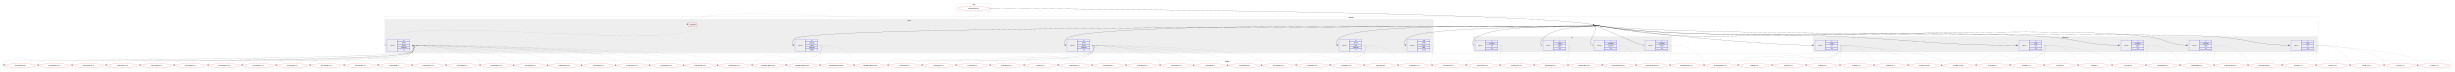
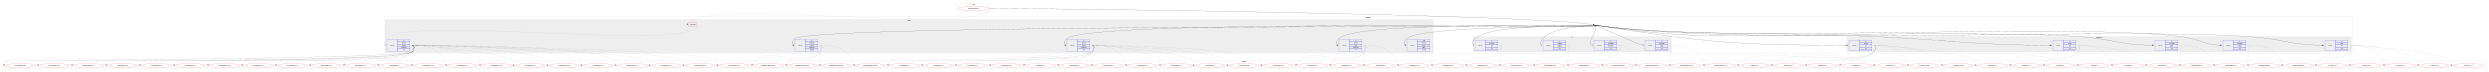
  digraph {
    compound=true
    concentrate=true
    fontname=Oswald
    fontsize=10
    newrank=true
    rankdir=TB
    ranksep=1.5
    node [color=red fontname=Oswald fontsize=10]
    edge [arrowhead=vee fontname=Oswald headport=w style=dotted tailport=e weight=100]
    n1 [label="sci-electronics/balsa-4.0-r1" width=4]
    n2 [color=blue label=<<TABLE BORDER="0" CELLBORDER="1" CELLSPACING="0" CELLPADDING="4" WIDTH="220"><TR><TD ROWSPAN="6" CELLPADDING="30">pack_dep</TD></TR><TR><TD WIDTH="110">no</TD></TR><TR><TD>sys-devel</TD></TR><TR><TD>automake</TD></TR><TR><TD>greaterequal</TD></TR><TR><TD>1.15</TD></TR></TABLE>> shape=none]
    n3 [label=<<TABLE BORDER="0" CELLBORDER="1" CELLSPACING="0" CELLPADDING="4"><TR><TD CELLPADDING="10">any_of_group</TD></TR></TABLE>> shape=none]
    n4 [color=blue label=<<TABLE BORDER="0" CELLBORDER="1" CELLSPACING="0" CELLPADDING="4" WIDTH="220"><TR><TD ROWSPAN="6" CELLPADDING="30">pack_dep</TD></TR><TR><TD WIDTH="110">no</TD></TR><TR><TD>app-portage</TD></TR><TR><TD>elt-patches</TD></TR><TR><TD>greaterequal</TD></TR><TR><TD>20170422</TD></TR></TABLE>> shape=none]
    n5 [color=blue label=<<TABLE BORDER="0" CELLBORDER="1" CELLSPACING="0" CELLPADDING="4" WIDTH="220"><TR><TD ROWSPAN="6" CELLPADDING="30">pack_dep</TD></TR><TR><TD WIDTH="110">no</TD></TR><TR><TD>sys-devel</TD></TR><TR><TD>autoconf</TD></TR><TR><TD>greaterequal</TD></TR><TR><TD>2.69</TD></TR></TABLE>> shape=none]
    n6 [color=blue label=<<TABLE BORDER="0" CELLBORDER="1" CELLSPACING="0" CELLPADDING="4" WIDTH="220"><TR><TD ROWSPAN="6" CELLPADDING="30">pack_dep</TD></TR><TR><TD WIDTH="110">no</TD></TR><TR><TD>sys-devel</TD></TR><TR><TD>libtool</TD></TR><TR><TD>greaterequal</TD></TR><TR><TD>2.4</TD></TR></TABLE>> shape=none]
    n7 [color=blue label=<<TABLE BORDER="0" CELLBORDER="1" CELLSPACING="0" CELLPADDING="4" WIDTH="220"><TR><TD ROWSPAN="6" CELLPADDING="30">pack_dep</TD></TR><TR><TD WIDTH="110">weak</TD></TR><TR><TD>sys-devel</TD></TR><TR><TD>gettext</TD></TR><TR><TD>smaller</TD></TR><TR><TD>0.18.1.1-r3</TD></TR></TABLE>> shape=none]
    n8 [color=blue label=<<TABLE BORDER="0" CELLBORDER="1" CELLSPACING="0" CELLPADDING="4" WIDTH="220"><TR><TD ROWSPAN="6" CELLPADDING="30">pack_dep</TD></TR><TR><TD WIDTH="110">no</TD></TR><TR><TD>dev-scheme</TD></TR><TR><TD>guile</TD></TR><TR><TD>none</TD></TR><TR><TD></TD></TR></TABLE>> shape=none]
    n9 [color=blue label=<<TABLE BORDER="0" CELLBORDER="1" CELLSPACING="0" CELLPADDING="4" WIDTH="220"><TR><TD ROWSPAN="6" CELLPADDING="30">pack_dep</TD></TR><TR><TD WIDTH="110">no</TD></TR><TR><TD>media-gfx</TD></TR><TR><TD>graphviz</TD></TR><TR><TD>none</TD></TR><TR><TD></TD></TR></TABLE>> shape=none]
    n10 [color=blue label=<<TABLE BORDER="0" CELLBORDER="1" CELLSPACING="0" CELLPADDING="4" WIDTH="220"><TR><TD ROWSPAN="6" CELLPADDING="30">pack_dep</TD></TR><TR><TD WIDTH="110">no</TD></TR><TR><TD>sci-electronics</TD></TR><TR><TD>espresso-ab</TD></TR><TR><TD>none</TD></TR><TR><TD></TD></TR></TABLE>> shape=none]
    n11 [color=blue label=<<TABLE BORDER="0" CELLBORDER="1" CELLSPACING="0" CELLPADDING="4" WIDTH="220"><TR><TD ROWSPAN="6" CELLPADDING="30">pack_dep</TD></TR><TR><TD WIDTH="110">no</TD></TR><TR><TD>sci-electronics</TD></TR><TR><TD>gtkwave</TD></TR><TR><TD>none</TD></TR><TR><TD></TD></TR></TABLE>> shape=none]
    n12 [color=blue label=<<TABLE BORDER="0" CELLBORDER="1" CELLSPACING="0" CELLPADDING="4" WIDTH="220"><TR><TD ROWSPAN="6" CELLPADDING="30">pack_dep</TD></TR><TR><TD WIDTH="110">no</TD></TR><TR><TD>dev-lang</TD></TR><TR><TD>perl</TD></TR><TR><TD>none</TD></TR><TR><TD></TD></TR></TABLE>> shape=none]
    n13 [color=blue label=<<TABLE BORDER="0" CELLBORDER="1" CELLSPACING="0" CELLPADDING="4" WIDTH="220"><TR><TD ROWSPAN="6" CELLPADDING="30">pack_dep</TD></TR><TR><TD WIDTH="110">no</TD></TR><TR><TD>dev-libs</TD></TR><TR><TD>gmp</TD></TR><TR><TD>none</TD></TR><TR><TD></TD></TR></TABLE>> shape=none]
    n14 [color=blue label=<<TABLE BORDER="0" CELLBORDER="1" CELLSPACING="0" CELLPADDING="4" WIDTH="220"><TR><TD ROWSPAN="6" CELLPADDING="30">pack_dep</TD></TR><TR><TD WIDTH="110">no</TD></TR><TR><TD>sci-electronics</TD></TR><TR><TD>gplcver</TD></TR><TR><TD>none</TD></TR><TR><TD></TD></TR></TABLE>> shape=none]
    n15 [color=blue label=<<TABLE BORDER="0" CELLBORDER="1" CELLSPACING="0" CELLPADDING="4" WIDTH="220"><TR><TD ROWSPAN="6" CELLPADDING="30">pack_dep</TD></TR><TR><TD WIDTH="110">no</TD></TR><TR><TD>sci-electronics</TD></TR><TR><TD>iverilog</TD></TR><TR><TD>none</TD></TR><TR><TD></TD></TR></TABLE>> shape=none]
    n16 [color=blue label=<<TABLE BORDER="0" CELLBORDER="1" CELLSPACING="0" CELLPADDING="4" WIDTH="220"><TR><TD ROWSPAN="6" CELLPADDING="30">pack_dep</TD></TR><TR><TD WIDTH="110">no</TD></TR><TR><TD>x11-libs</TD></TR><TR><TD>gtk+</TD></TR><TR><TD>none</TD></TR><TR><TD></TD></TR></TABLE>> shape=none]
    n17 [label="sys-devel/automake-1.10.3-r1" width=4]
    n18 [label="sys-devel/automake-1.10.3-r2" width=4]
    n19 [label="sys-devel/automake-1.11.6-r1" width=4]
    n20 [label="sys-devel/automake-1.11.6-r2" width=4]
    n21 [label="sys-devel/automake-1.12.6" width=4]
    n22 [label="sys-devel/automake-1.12.6-r1" width=4]
    n23 [label="sys-devel/automake-1.13.4" width=4]
    n24 [label="sys-devel/automake-1.13.4-r1" width=4]
    n25 [label="sys-devel/automake-1.14.1" width=4]
    n26 [label="sys-devel/automake-1.14.1-r1" width=4]
    n27 [label="sys-devel/automake-1.15" width=4]
    n28 [label="sys-devel/automake-1.15-r1" width=4]
    n29 [label="sys-devel/automake-1.15-r2" width=4]
    n30 [label="sys-devel/automake-1.15.1" width=4]
    n31 [label="sys-devel/automake-1.15.1-r1" width=4]
    n32 [label="sys-devel/automake-1.4_p6-r2" width=4]
    n33 [label="sys-devel/automake-1.5-r2" width=4]
    n34 [label="sys-devel/automake-1.6.3-r2" width=4]
    n35 [label="sys-devel/automake-1.7.9-r3" width=4]
    n36 [label="sys-devel/automake-1.8.5-r5" width=4]
    n37 [label="sys-devel/automake-1.9.6-r4" width=4]
    n38 [label="sys-devel/automake-9999" width=4]
    n39 [label="app-portage/elt-patches-20170317" width=4]
    n40 [label="app-portage/elt-patches-20170422" width=4]
    n41 [label="app-portage/elt-patches-20170815" width=4]
    n42 [label="app-portage/elt-patches-20170826.1" width=4]
    n43 [label="sys-devel/autoconf-2.13" width=4]
    n44 [label="sys-devel/autoconf-2.59-r7" width=4]
    n45 [label="sys-devel/autoconf-2.61-r2" width=4]
    n46 [label="sys-devel/autoconf-2.62-r1" width=4]
    n47 [label="sys-devel/autoconf-2.63-r1" width=4]
    n48 [label="sys-devel/none-2.64" width=4]
    n49 [label="sys-devel/autoconf-2.65-r1" width=4]
    n50 [label="sys-devel/autoconf-2.67" width=4]
    n51 [label="sys-devel/autoconf-2.68" width=4]
    n52 [label="sys-devel/autoconf-2.69" width=4]
    n53 [label="sys-devel/autoconf-2.69-r4" width=4]
    n54 [label="sys-devel/autoconf-9999" width=4]
    n55 [label="sys-devel/libtool-2.4.6-r2" width=4]
    n56 [label="sys-devel/libtool-2.4.6-r3" width=4]
    n57 [label="sys-devel/libtool-2.4.6-r4" width=4]
    n58 [label="sys-devel/libtool-9999" width=4]
    n59 [label="sys-devel/gettext-0.19.8.1" width=4]
    n60 [label="dev-lang/perl-5.24.1-r2" width=4]
    n61 [label="dev-lang/perl-5.24.2" width=4]
    n62 [label="dev-lang/perl-5.24.3" width=4]
    n63 [label="dev-lang/perl-5.26.0" width=4]
    n64 [label="dev-lang/perl-5.26.1" width=4]
+   n65 [label="dev-lang/perl-5.26.1-r1" width=4]
    n66 [label="dev-lang/perl-5.26.9999" width=4]
    n67 [label="dev-lang/perl-5.28.9999" width=4]
    n68 [label="dev-libs/gmp-4.3.2-r1" width=4]
    n69 [label="dev-libs/gmp-6.0.0a" width=4]
    n70 [label="dev-libs/gmp-6.1.0" width=4]
    n71 [label="dev-libs/gmp-6.1.1" width=4]
    n72 [label="dev-libs/gmp-6.1.2" width=4]
    n73 [label="sci-electronics/gplcver-2.11a" width=4]
    n74 [label="sci-electronics/gplcver-2.12a" width=4]
    n75 [label="sci-electronics/iverilog-0.9.6" width=4]
    n76 [label="sci-electronics/iverilog-0.9.7" width=4]
    n77 [label="x11-libs/gtk+-2.24.31-r1" width=4]
    n78 [label="x11-libs/gtk+-3.22.15" width=4]
    n79 [label="x11-libs/gtk+-3.22.16" width=4]
    n80 [label="x11-libs/gtk+-3.22.17" width=4]
    n81 [label="x11-libs/gtk+-3.22.19" width=4]
    n82 [label="dev-scheme/guile-1.8.8-r3" width=4]
    n83 [label="dev-scheme/guile-2.0.14-r2" width=4]
    n84 [label="sci-electronics/espresso-ab-1.0-r1" width=4]
    n85 [label="sci-electronics/espresso-ab-1.0-r2" width=4]
    n86 [label="media-gfx/graphviz-2.38.0-r1" width=4]
    n87 [label="media-gfx/graphviz-2.40.1" width=4]
    n88 [label="sci-electronics/gtkwave-3.3.68" width=4]
    n89 [label="sci-electronics/gtkwave-3.3.73" width=4]
    subgraph cluster_1 {
      color=gray
      label=<<i>ebuild</i>>
      rank=same
      n1
    }
    subgraph cluster_2 {
      color=gray
      label=<<i>dependencies</i>>
      subgraph cluster_3 {
        color=gray
        fillcolor="#eeeeee"
        label=<<i>compile</i>>
        style=filled
        subgraph sub_4 {
          color=gray
          fillcolor="#eeeeee"
          label=<<i>compile</i>>
          style=filled
          n3
          subgraph sub_5 {
            color=gray
            fillcolor="#eeeeee"
            label=<<i>compile</i>>
            style=filled
            n2
          }
        }
        subgraph sub_6 {
          color=gray
          fillcolor="#eeeeee"
          label=<<i>compile</i>>
          style=filled
          n4
        }
        subgraph sub_7 {
          color=gray
          fillcolor="#eeeeee"
          label=<<i>compile</i>>
          style=filled
          n5
        }
        subgraph sub_8 {
          color=gray
          fillcolor="#eeeeee"
          label=<<i>compile</i>>
          style=filled
          n6
        }
        subgraph sub_9 {
          color=gray
          fillcolor="#eeeeee"
          label=<<i>compile</i>>
          style=filled
          n7
        }
      }
      subgraph cluster_10 {
        color=gray
        fillcolor="#eeeeee"
        label=<<i>run</i>>
        style=filled
        subgraph sub_11 {
          color=gray
          fillcolor="#eeeeee"
          label=<<i>run</i>>
          style=filled
          n8
        }
        subgraph sub_12 {
          color=gray
          fillcolor="#eeeeee"
          label=<<i>run</i>>
          style=filled
          n9
        }
        subgraph sub_13 {
          color=gray
          fillcolor="#eeeeee"
          label=<<i>run</i>>
          style=filled
          n10
        }
        subgraph sub_14 {
          color=gray
          fillcolor="#eeeeee"
          label=<<i>run</i>>
          style=filled
          n11
        }
      }
      subgraph cluster_15 {
        color=gray
        fillcolor="#eeeeee"
        label=<<i>compile and run</i>>
        style=filled
        subgraph sub_16 {
          color=gray
          fillcolor="#eeeeee"
          label=<<i>compile and run</i>>
          style=filled
          n12
        }
        subgraph sub_17 {
          color=gray
          fillcolor="#eeeeee"
          label=<<i>compile and run</i>>
          style=filled
          n13
        }
        subgraph sub_18 {
          color=gray
          fillcolor="#eeeeee"
          label=<<i>compile and run</i>>
          style=filled
          n14
        }
        subgraph sub_19 {
          color=gray
          fillcolor="#eeeeee"
          label=<<i>compile and run</i>>
          style=filled
          n15
        }
        subgraph sub_20 {
          color=gray
          fillcolor="#eeeeee"
          label=<<i>compile and run</i>>
          style=filled
          n16
        }
      }
    }
    subgraph cluster_21 {
      color=gray
      label=<<i>candidates</i>>
      rank=same
      subgraph sub_22 {
        color=black
        label=<<i>candidates</i>>
        nodesep=1
        rank=same
        n17
        n18
        n19
        n20
        n21
        n22
        n23
        n24
        n25
        n26
        n27
        n28
        n29
        n30
        n31
        n32
        n33
        n34
        n35
        n36
        n37
        n38
      }
      subgraph sub_23 {
        color=black
        label=<<i>candidates</i>>
        nodesep=1
        rank=same
        n39
        n40
        n41
        n42
      }
      subgraph sub_24 {
        color=black
        label=<<i>candidates</i>>
        nodesep=1
        rank=same
        n43
        n44
        n45
        n46
        n47
        n48
        n49
        n50
        n51
        n52
        n53
        n54
      }
      subgraph sub_25 {
        color=black
        label=<<i>candidates</i>>
        nodesep=1
        rank=same
        n55
        n56
        n57
        n58
      }
      subgraph sub_26 {
        color=black
        label=<<i>candidates</i>>
        nodesep=1
        rank=same
        n59
      }
      subgraph sub_27 {
        color=black
        label=<<i>candidates</i>>
        nodesep=1
        rank=same
        n60
        n61
        n62
        n63
        n64
+       n65
        n66
        n67
      }
      subgraph sub_28 {
        color=black
        label=<<i>candidates</i>>
        nodesep=1
        rank=same
        n68
        n69
        n70
        n71
        n72
      }
      subgraph sub_29 {
        color=black
        label=<<i>candidates</i>>
        nodesep=1
        rank=same
        n73
        n74
      }
      subgraph sub_30 {
        color=black
        label=<<i>candidates</i>>
        nodesep=1
        rank=same
        n75
        n76
      }
      subgraph sub_31 {
        color=black
        label=<<i>candidates</i>>
        nodesep=1
        rank=same
        n77
        n78
        n79
        n80
        n81
      }
      subgraph sub_32 {
        color=black
        label=<<i>candidates</i>>
        nodesep=1
        rank=same
        n82
        n83
      }
      subgraph sub_33 {
        color=black
        label=<<i>candidates</i>>
        nodesep=1
        rank=same
        n84
        n85
      }
      subgraph sub_34 {
        color=black
        label=<<i>candidates</i>>
        nodesep=1
        rank=same
        n86
        n87
      }
      subgraph sub_35 {
        color=black
        label=<<i>candidates</i>>
        nodesep=1
        rank=same
        n88
        n89
      }
    }
    n1 -> n3 [weight=20]
    n1 -> n4 [style=solid weight=20]
    n1 -> n5 [style=solid weight=20]
    n1 -> n6 [style=solid weight=20]
    n1 -> n7 [style=solid weight=20]
    n1 -> n8 [arrowhead=odot style=solid weight=20]
    n1 -> n9 [arrowhead=odot style=solid weight=20]
    n1 -> n10 [arrowhead=odot style=solid weight=20]
    n1 -> n11 [arrowhead=odot style=solid weight=20]
    n1 -> n12 [arrowhead=odotvee style=solid weight=20]
    n1 -> n13 [arrowhead=odotvee style=solid weight=20]
    n1 -> n14 [arrowhead=odotvee style=solid weight=20]
    n1 -> n15 [arrowhead=odotvee style=solid weight=20]
    n1 -> n16 [arrowhead=odotvee style=solid weight=20]
    n2 -> n17
    n2 -> n18
    n2 -> n19
    n2 -> n20
    n2 -> n21
    n2 -> n22
    n2 -> n23
    n2 -> n24
    n2 -> n25
    n2 -> n26
    n2 -> n27
    n2 -> n28
    n2 -> n29
    n2 -> n30
    n2 -> n31
    n2 -> n32
    n2 -> n33
    n2 -> n34
    n2 -> n35
    n2 -> n36
    n2 -> n37
    n2 -> n38
    n3 -> n2 [arrowhead=oinv weight=20]
    n4 -> n39
    n4 -> n40
    n4 -> n41
    n4 -> n42
    n5 -> n43
    n5 -> n44
    n5 -> n45
    n5 -> n46
    n5 -> n47
    n5 -> n48
    n5 -> n49
    n5 -> n50
    n5 -> n51
    n5 -> n52
    n5 -> n53
    n5 -> n54
    n6 -> n55
    n6 -> n56
    n6 -> n57
    n6 -> n58
    n7 -> n59
    n8 -> n82
    n8 -> n83
    n9 -> n86
    n9 -> n87
    n10 -> n84
    n10 -> n85
    n11 -> n88
    n11 -> n89
    n12 -> n60
    n12 -> n61
    n12 -> n62
    n12 -> n63
    n12 -> n64
+   n12 -> n65
    n12 -> n66
    n12 -> n67
    n13 -> n68
    n13 -> n69
    n13 -> n70
    n13 -> n71
    n13 -> n72
    n14 -> n73
    n14 -> n74
    n15 -> n75
    n15 -> n76
    n16 -> n77
    n16 -> n78
    n16 -> n79
    n16 -> n80
    n16 -> n81
  }
